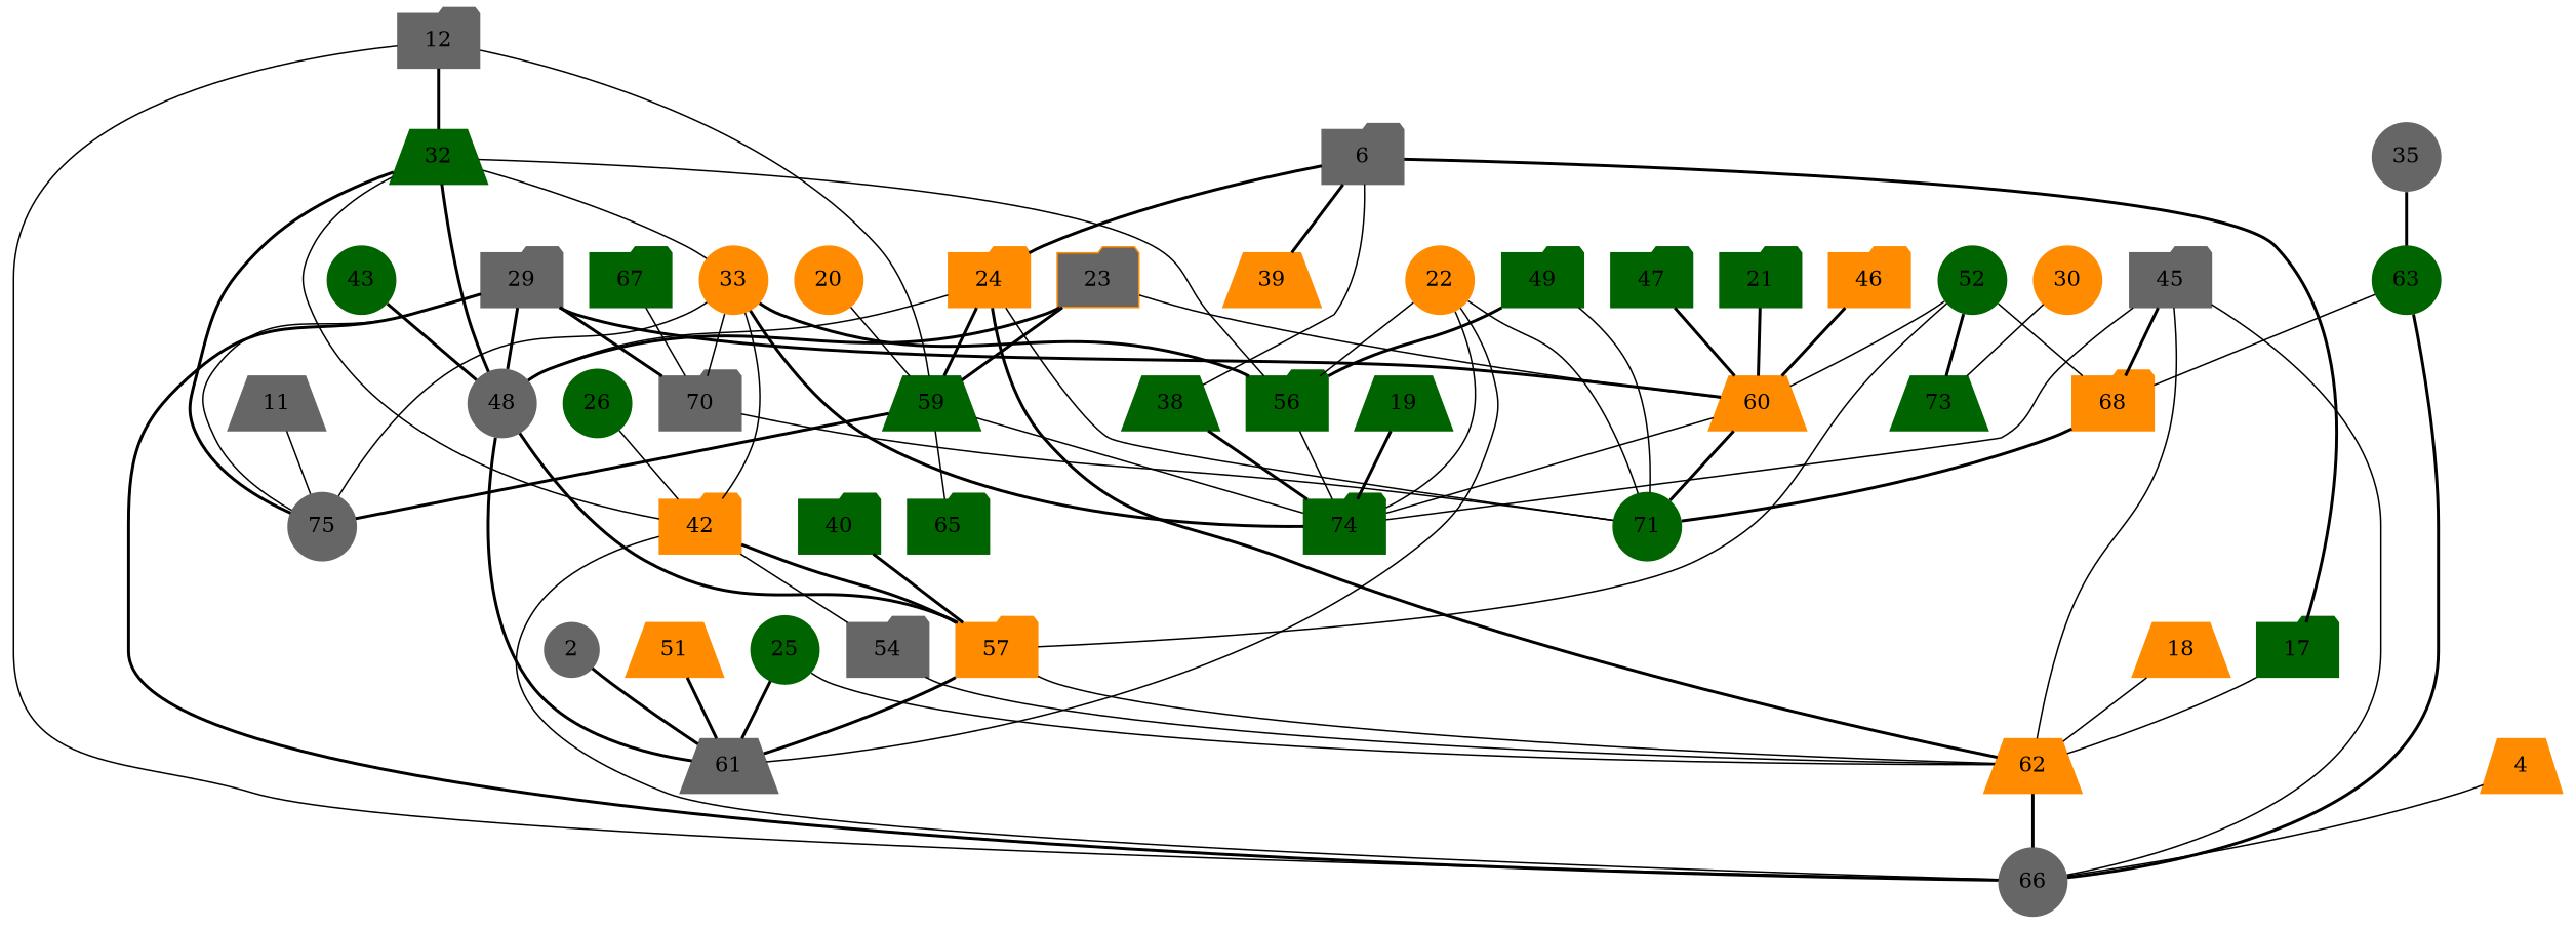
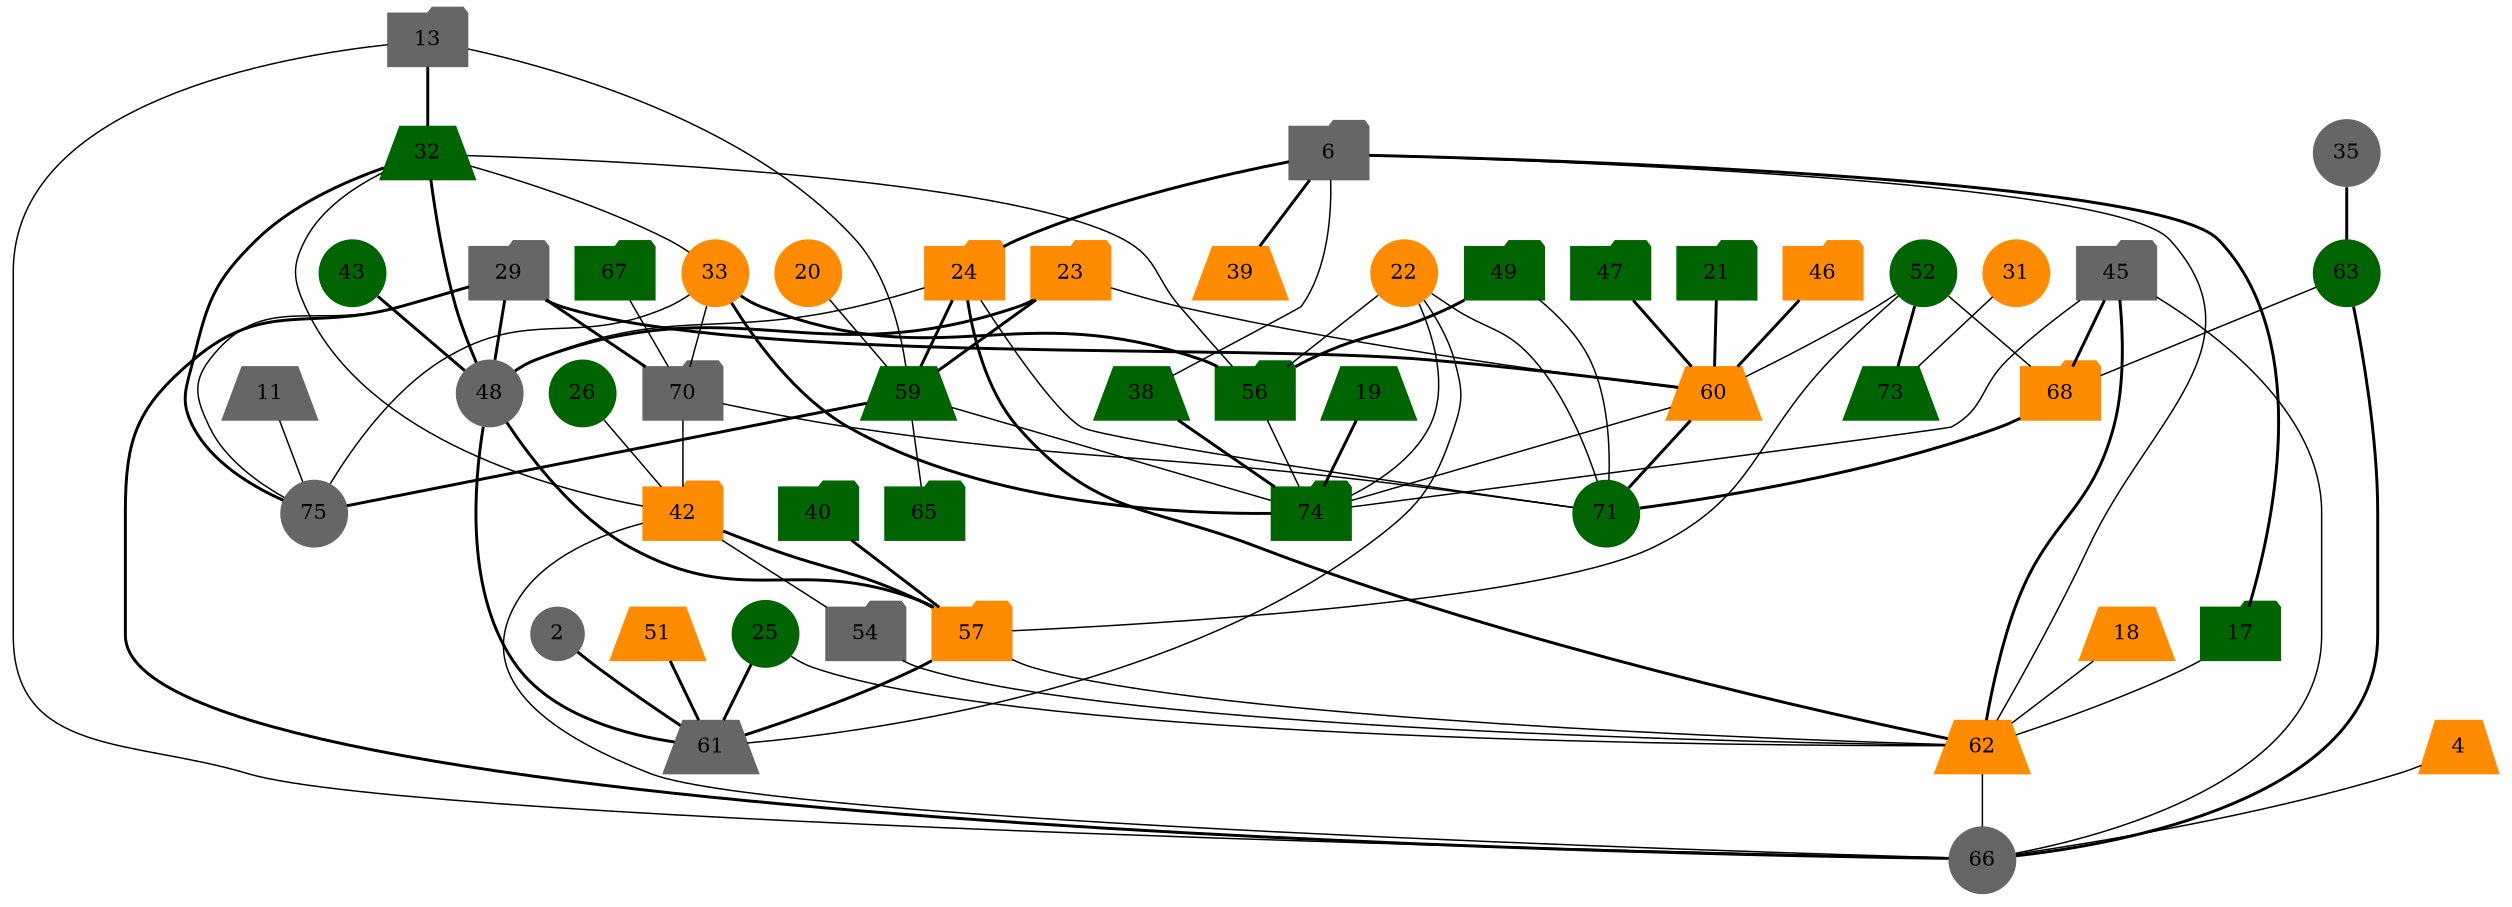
  graph {
    node [color=darkgreen shape=folder style=filled]
    edge [style=solid weight=1.0]
    2 [color=gray40 shape=circle]
    61 [color=gray40 shape=trapezium]
    4 [color=darkorange shape=trapezium]
    66 [color=gray40 shape=circle]
    6 [color=gray40]
    17
    24 [color=darkorange]
    38 [shape=trapezium]
    39 [color=darkorange shape=trapezium]
    62 [color=darkorange shape=trapezium]
    59 [shape=trapezium]
    71 [shape=circle]
    48 [color=gray40 shape=circle]
    74
    11 [color=gray40 shape=trapezium]
    75 [color=gray40 shape=circle]
-   12 [color=gray40]
+   12 [color=gray40 label=13]
    32 [shape=trapezium]
    56
    42 [color=darkorange]
    33 [color=darkorange shape=circle]
    65
    18 [color=darkorange shape=trapezium]
    19 [shape=trapezium]
    20 [color=darkorange shape=circle]
    60 [color=darkorange shape=trapezium]
    21
    22 [color=darkorange shape=circle]
-   23 [color=darkorange fillcolor=gray40]
+   23 [color=darkorange]
    57 [color=darkorange]
    25 [shape=circle]
    26 [shape=circle]
    54 [color=gray40]
    29 [color=gray40]
    70 [color=gray40]
-   31 [color=darkorange shape=circle label=30]
+   31 [color=darkorange shape=circle]
    73 [shape=trapezium]
    35 [color=gray40 shape=circle]
    63 [shape=circle]
    68 [color=darkorange]
    40
    43 [shape=circle]
    45 [color=gray40]
    46 [color=darkorange]
    47
    49
    51 [color=darkorange shape=trapezium]
    52 [shape=circle]
    67
    2 -- 61 [style=bold]
    4 -- 66
    6 -- 17 [style=bold]
    6 -- 24 [style=bold]
    6 -- 38
    6 -- 39 [style=bold]
+   6 -- 62
    17 -- 62 [weight=2.0]
    24 -- 62 [style=bold]
    24 -- 59 [style=bold]
    24 -- 71
    24 -- 48
    38 -- 74 [style=bold]
-   62 -- 66 [style=bold]
+   62 -- 66
    59 -- 74
    59 -- 75 [style=bold weight=2.0]
    59 -- 65
    48 -- 61 [style=bold]
    48 -- 57 [style=bold]
    11 -- 75
    12 -- 66
    12 -- 59
    12 -- 32 [style=bold]
    32 -- 48 [style=bold]
    32 -- 75 [style=bold]
    32 -- 56
    32 -- 42
    32 -- 33
    56 -- 74
    42 -- 66
    42 -- 57 [style=bold]
    42 -- 54
    33 -- 74 [style=bold]
    33 -- 75
    33 -- 56 [style=bold]
-   33 -- 42
+   70 -- 42
    33 -- 70
    18 -- 62
    19 -- 74 [style=bold]
    20 -- 59
    60 -- 71 [style=bold]
    60 -- 74
    21 -- 60 [style=bold]
    22 -- 61
    22 -- 71
    22 -- 74
    22 -- 56
    23 -- 59 [style=bold]
    23 -- 48 [style=bold]
    23 -- 60
    57 -- 61 [style=bold]
    57 -- 62
    25 -- 61 [style=bold]
    25 -- 62
    26 -- 42
    54 -- 62
    29 -- 66 [style=bold]
    29 -- 48 [style=bold]
    29 -- 75
    29 -- 60 [style=bold]
    29 -- 70 [style=bold]
    70 -- 71
    31 -- 73
    35 -- 63 [style=bold]
    63 -- 66 [style=bold]
    63 -- 68
    68 -- 71 [style=bold]
    40 -- 57 [style=bold]
    43 -- 48 [style=bold]
    45 -- 66
-   45 -- 62
+   45 -- 62 [style=bold]
    45 -- 74
    45 -- 68 [style=bold]
    46 -- 60 [style=bold]
    47 -- 60 [style=bold]
    49 -- 71
    49 -- 56 [style=bold]
    51 -- 61 [style=bold]
    52 -- 60
    52 -- 57
    52 -- 73 [style=bold]
    52 -- 68
    67 -- 70
  }
